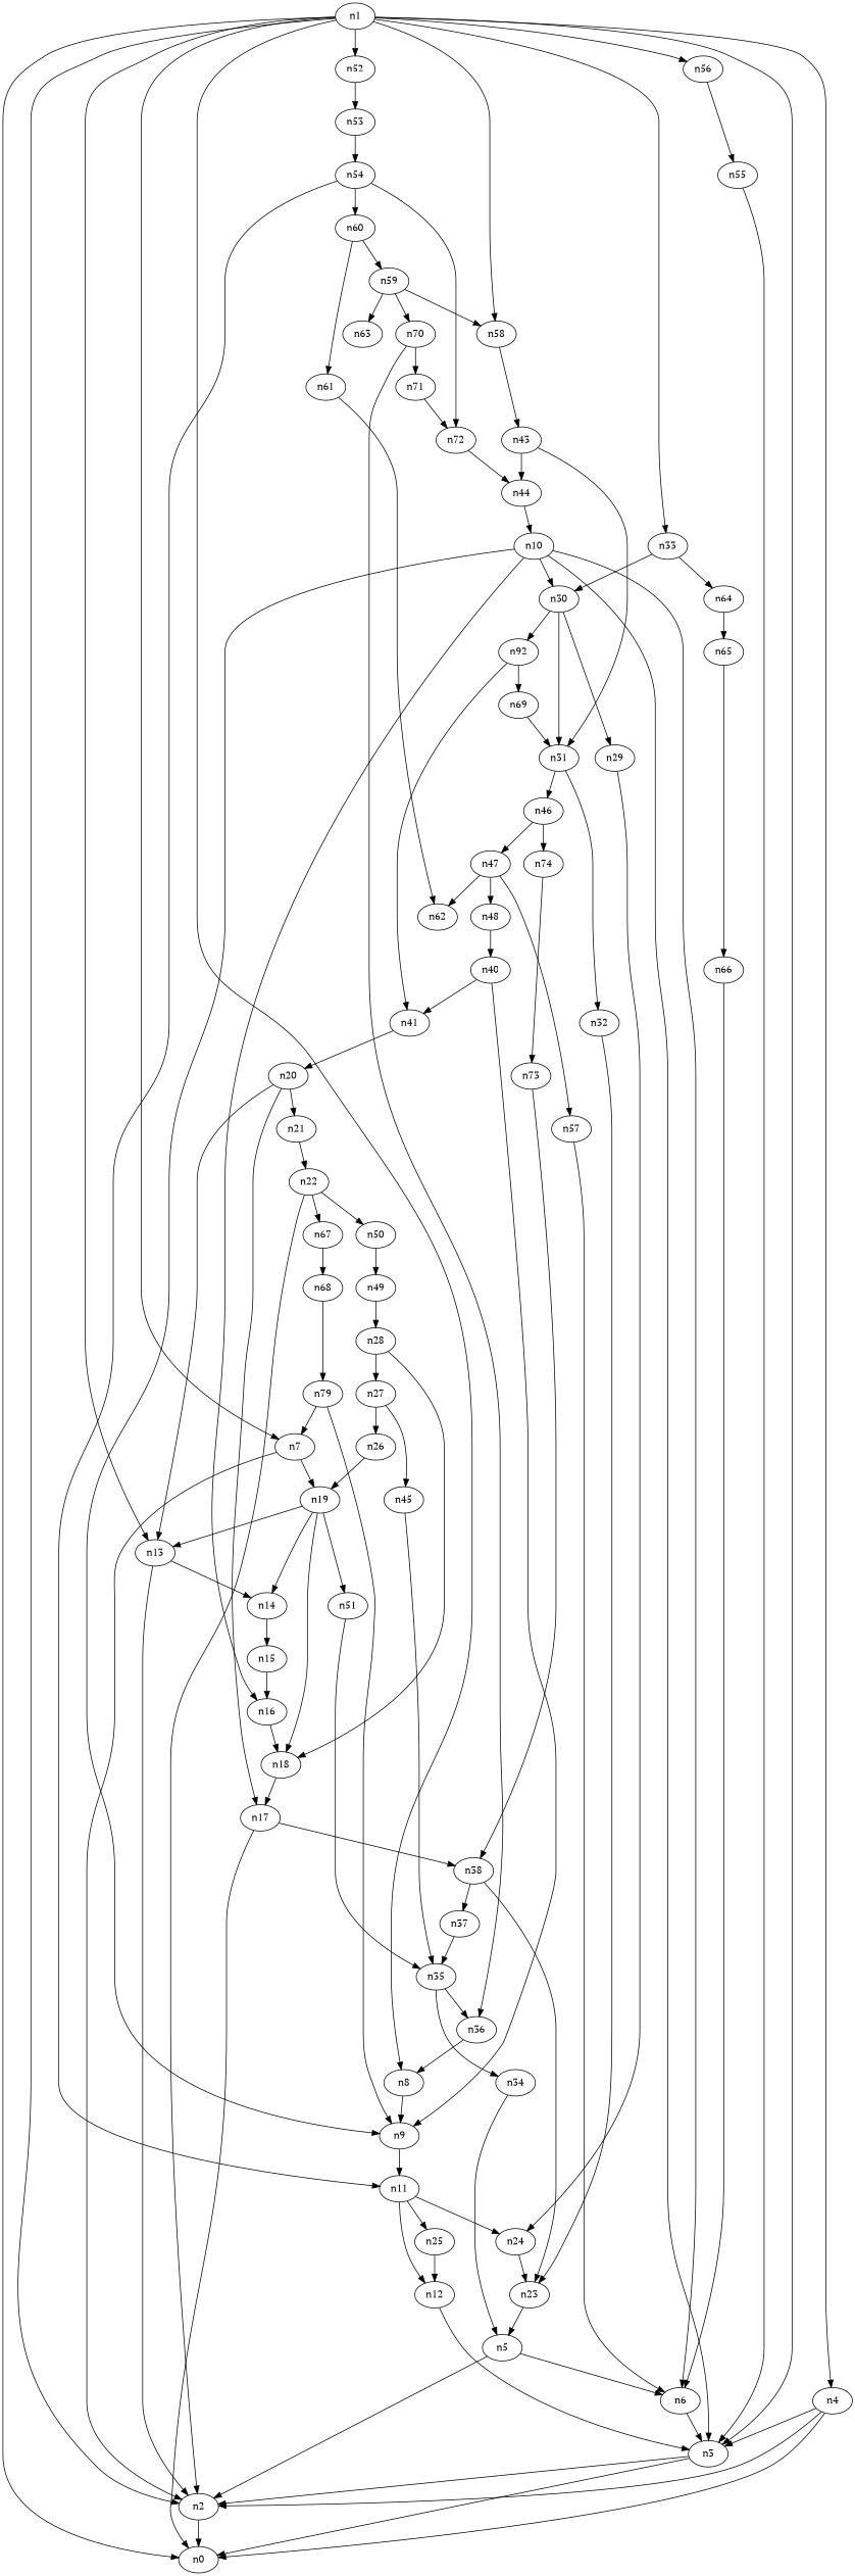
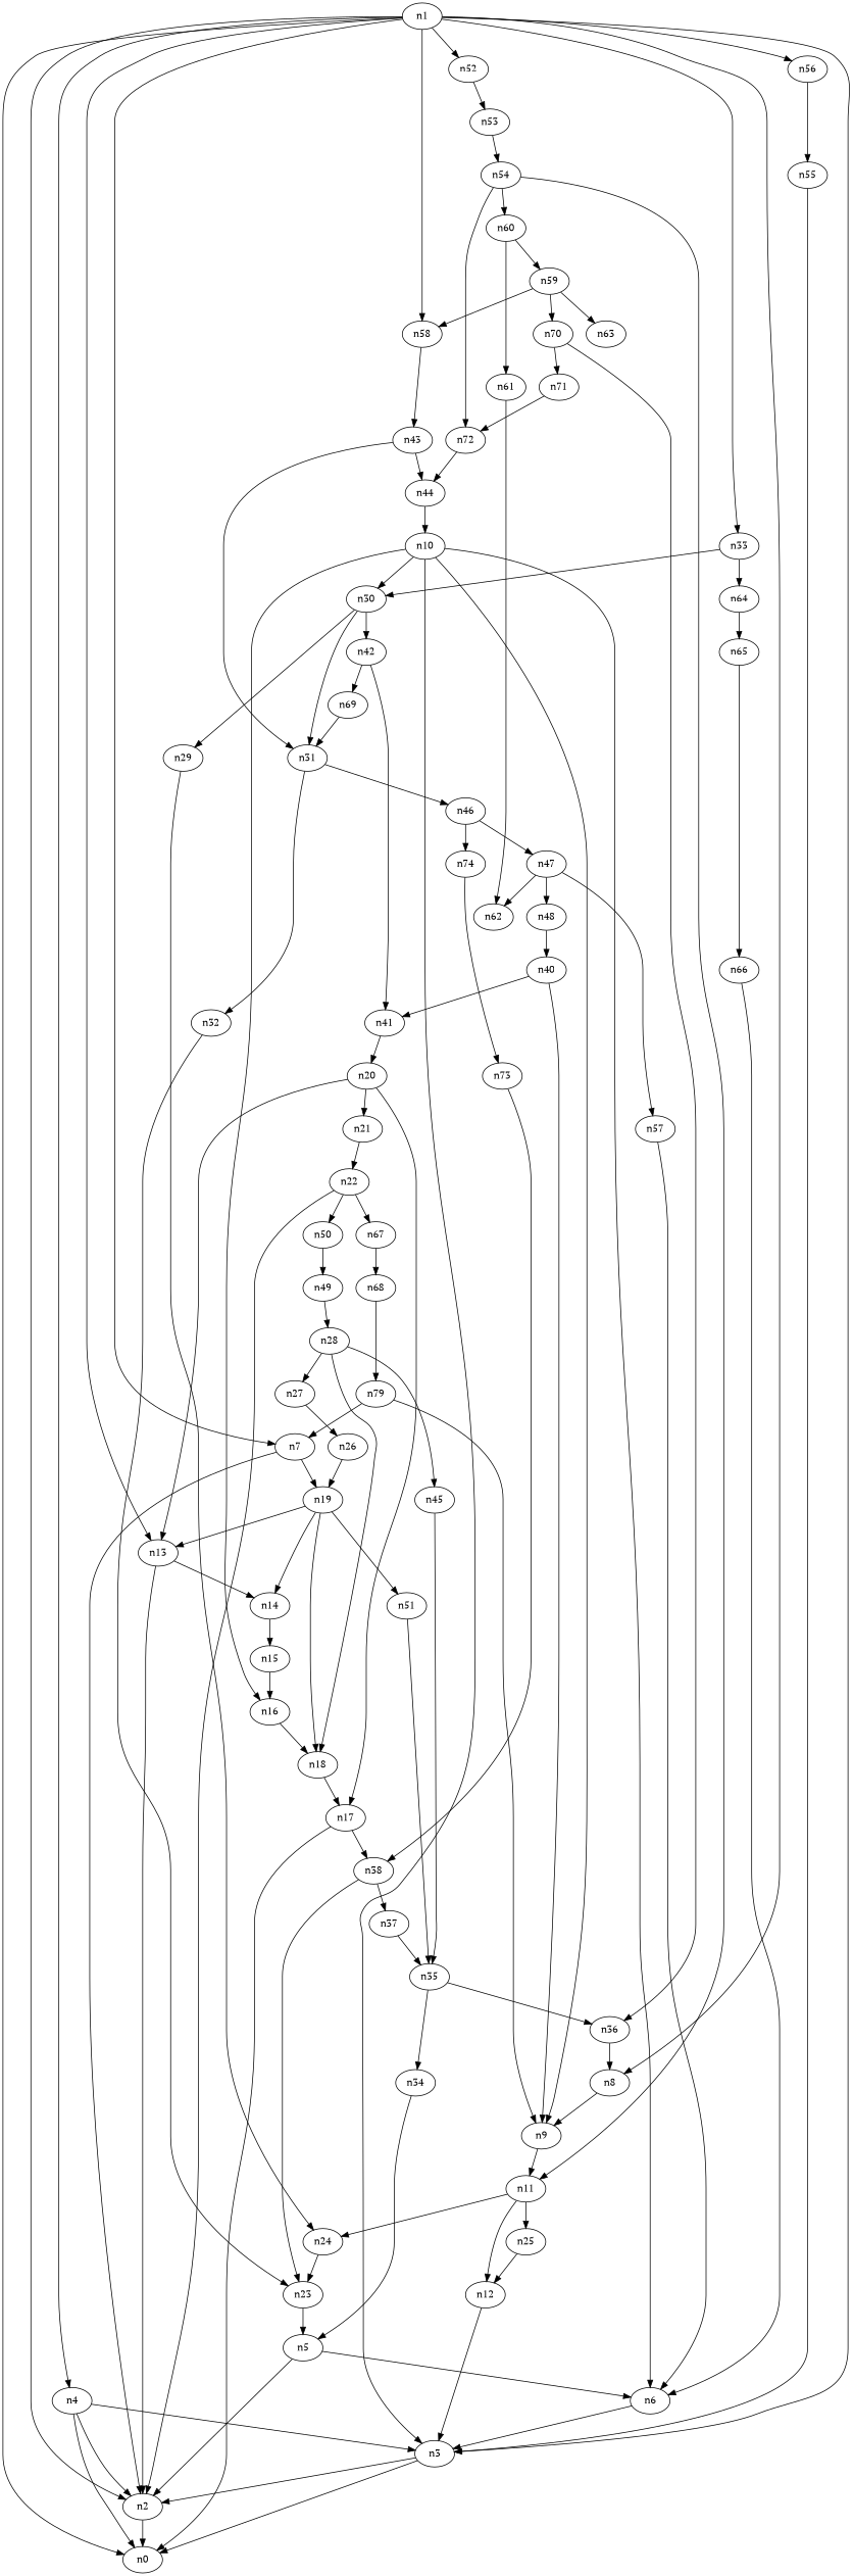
  digraph {
    fontname="PT Serif"
    node [fontname="PT Serif"]
    edge [fontname="PT Serif"]
    n1
    n0
    n2
    n3
    n4
    n7
    n8
    n13
    n33
    n52
    n56
    n58
    n19
    n9
    n14
    n30
    n64
    n53
    n55
    n43
    n18
    n51
    n11
    n15
    n29
    n31
-   n42 [label=n92]
+   n42
    n65
    n54
    n44
    n5
    n6
    n17
    n35
    n12
    n24
    n25
    n23
    n10
    n16
    n32
    n46
    n41
    n69
    n38
    n37
    n34
    n36
    n20
    n21
    n22
    n50
    n67
    n49
    n68
    n28
    n39 [label=n79]
    n26
    n27
    n45
    n47
    n74
    n48
    n57
    n62
    n73
    n66
    n40
    n60
    n72
    n59
    n61
    n63
    n70
    n71
    n1 -> n0
    n1 -> n2
    n1 -> n3
    n1 -> n4
    n1 -> n7
    n1 -> n8
    n1 -> n13
    n1 -> n33
    n1 -> n52
    n1 -> n56
    n1 -> n58
    n2 -> n0
    n3 -> n0
    n3 -> n2
    n4 -> n0
    n4 -> n2
    n4 -> n3
    n7 -> n2
    n7 -> n19
    n8 -> n9
    n13 -> n2
    n13 -> n14
    n33 -> n30
    n33 -> n64
    n52 -> n53
    n56 -> n55
    n58 -> n43
    n19 -> n13
    n19 -> n14
    n19 -> n18
    n19 -> n51
    n9 -> n11
    n14 -> n15
    n30 -> n29
    n30 -> n31
    n30 -> n42
    n64 -> n65
    n53 -> n54
    n55 -> n3
    n43 -> n31
    n43 -> n44
    n18 -> n17
    n51 -> n35
    n11 -> n12
    n11 -> n24
    n11 -> n25
    n15 -> n16
    n29 -> n24
    n31 -> n32
    n31 -> n46
    n42 -> n41
    n42 -> n69
    n65 -> n66
    n54 -> n11
    n54 -> n60
    n54 -> n72
    n44 -> n10
    n5 -> n2
    n5 -> n6
    n6 -> n3
    n17 -> n0
    n17 -> n38
    n35 -> n34
    n35 -> n36
    n12 -> n3
    n24 -> n23
    n25 -> n12
    n23 -> n5
    n10 -> n3
    n10 -> n9
    n10 -> n30
    n10 -> n6
    n10 -> n16
    n16 -> n18
    n32 -> n23
    n46 -> n47
    n46 -> n74
    n41 -> n20
    n69 -> n31
    n38 -> n23
    n38 -> n37
    n37 -> n35
    n34 -> n5
    n36 -> n8
    n20 -> n13
    n20 -> n17
    n20 -> n21
    n21 -> n22
    n22 -> n2
    n22 -> n50
    n22 -> n67
    n50 -> n49
    n67 -> n68
    n49 -> n28
    n68 -> n39
    n28 -> n18
    n28 -> n27
-   n27 -> n45
+   n28 -> n45
    n39 -> n7
    n39 -> n9
    n26 -> n19
    n27 -> n26
    n45 -> n35
    n47 -> n48
    n47 -> n57
    n47 -> n62
    n74 -> n73
    n48 -> n40
    n57 -> n6
    n73 -> n38
    n66 -> n6
    n40 -> n9
    n40 -> n41
    n60 -> n59
    n60 -> n61
    n72 -> n44
    n59 -> n58
    n59 -> n63
    n59 -> n70
    n61 -> n62
    n70 -> n36
    n70 -> n71
    n71 -> n72
  }
